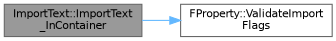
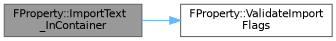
  digraph {
    rankdir=LR
    node [fontname=Helvetica fontsize=10 shape=box style=filled]
-   n1 [color=gray40 fillcolor=grey60 fontcolor=black height=0.2 label="ImportText::ImportText\l_InContainer" width=0.4]
+   n1 [color=gray40 fillcolor=grey60 fontcolor=black height=0.2 label="FProperty::ImportText\l_InContainer" width=0.4]
    n2 [color=grey40 fillcolor=white height=0.2 label="FProperty::ValidateImport\lFlags" width=0.4]
    n1 -> n2 [color=steelblue1 fontname=Helvetica fontsize=10 labelfontname=Helvetica labelfontsize=10 style=solid]
  }
